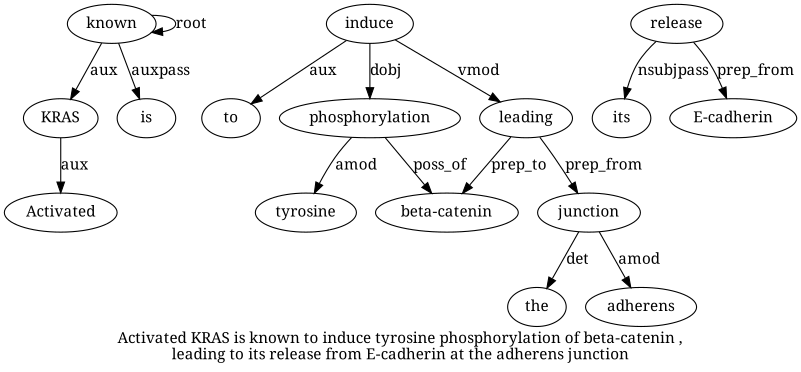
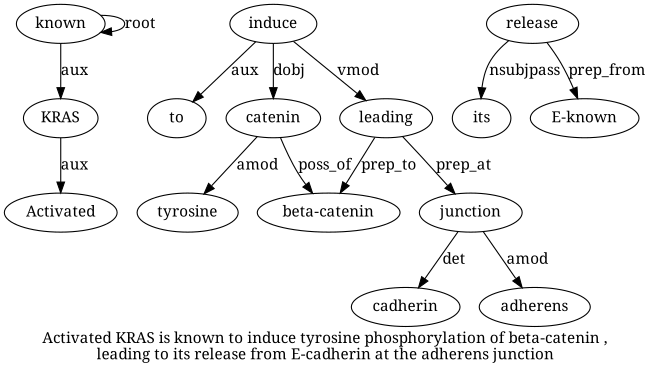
  digraph {
    fontname="Noto Serif"
    label="Activated KRAS is known to induce tyrosine phosphorylation of beta-catenin ,\nleading to its release from E-cadherin at the adherens junction"
    node [fillcolor=white fontname="Noto Serif" style=filled]
    edge [fontname="Noto Serif"]
    n1 [label=KRAS]
    n2 [label=Activated]
    n3 [label=known]
-   n4 [label=is]
    n5 [label=induce]
    n6 [label=to]
-   n7 [label=phosphorylation]
+   n7 [label=catenin]
    n8 [label=leading]
    n9 [label=tyrosine]
    n10 [label="beta-catenin"]
    n11 [label=junction]
    n12 [label=release]
    n13 [label=its]
-   n14 [label="E-cadherin"]
-   n15 [label=the]
+   n14 [label="E-known"]
+   n15 [label=cadherin]
    n16 [label=adherens]
    n1 -> n2 [label=aux]
    n3 -> n1 [label=aux]
    n3 -> n3 [label=root]
-   n3 -> n4 [label=auxpass]
    n5 -> n6 [label=aux]
    n5 -> n7 [label=dobj]
    n5 -> n8 [label=vmod]
    n7 -> n9 [label=amod]
    n7 -> n10 [label=poss_of]
    n8 -> n10 [label=prep_to]
-   n8 -> n11 [label=prep_from]
+   n8 -> n11 [label=prep_at]
    n11 -> n15 [label=det]
    n11 -> n16 [label=amod]
    n12 -> n13 [label=nsubjpass]
    n12 -> n14 [label=prep_from]
  }
